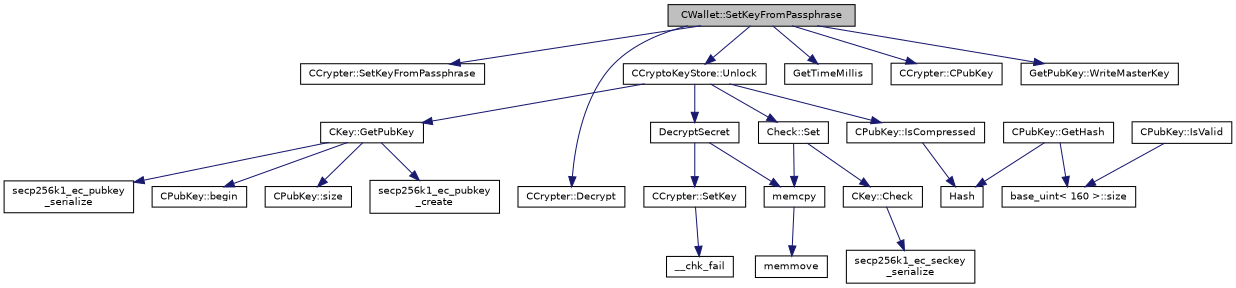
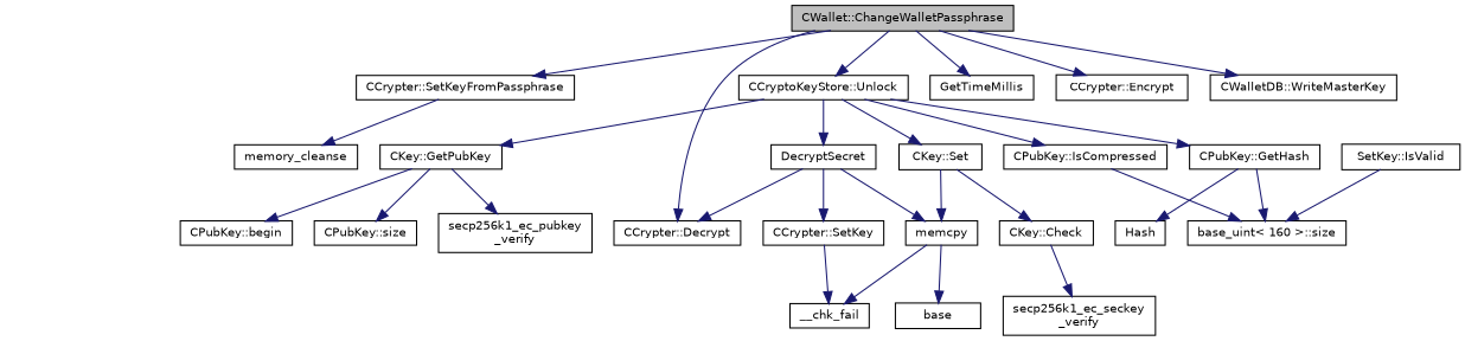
  digraph {
    rankdir=TB
    node [color=black fillcolor=white fontname=Helvetica fontsize=10 shape=record style=filled]
    edge [color=midnightblue fontname=Helvetica fontsize=10 labelfontname=Helvetica labelfontsize=10 style=solid]
-   n1 [fillcolor=grey75 fontcolor=black height=0.2 label="CWallet::SetKeyFromPassphrase" width=0.4]
+   n1 [fillcolor=grey75 fontcolor=black height=0.2 label="CWallet::ChangeWalletPassphrase" width=0.4]
    n2 [height=0.2 label="CCrypter::SetKeyFromPassphrase" width=0.4]
    n3 [height=0.2 label="CCrypter::Decrypt" width=0.4]
    n4 [height=0.2 label="CCryptoKeyStore::Unlock" width=0.4]
    n5 [height=0.2 label=GetTimeMillis width=0.4]
-   n6 [height=0.2 label="CCrypter::CPubKey" width=0.4]
-   n7 [height=0.2 label="GetPubKey::WriteMasterKey" width=0.4]
+   n6 [height=0.2 label="CCrypter::Encrypt" width=0.4]
+   n7 [height=0.2 label="CWalletDB::WriteMasterKey" width=0.4]
+   n8 [height=0.2 label=memory_cleanse width=0.4]
    n9 [height=0.2 label=DecryptSecret width=0.4]
    n10 [height=0.2 label="CPubKey::GetHash" width=0.4]
-   n11 [height=0.2 label="Check::Set" width=0.4]
+   n11 [height=0.2 label="CKey::Set" width=0.4]
    n12 [height=0.2 label="CPubKey::IsCompressed" width=0.4]
    n13 [height=0.2 label="CKey::GetPubKey" width=0.4]
    n14 [height=0.2 label=memcpy width=0.4]
    n15 [height=0.2 label="CCrypter::SetKey" width=0.4]
    n16 [height=0.2 label=Hash width=0.4]
    n17 [height=0.2 label="base_uint\< 160 \>::size" width=0.4]
    n18 [height=0.2 label="CKey::Check" width=0.4]
-   n19 [height=0.2 label="secp256k1_ec_pubkey\l_create" width=0.4]
-   n20 [height=0.2 label="secp256k1_ec_pubkey\l_serialize" width=0.4]
+   n19 [height=0.2 label="secp256k1_ec_pubkey\l_verify" width=0.4]
    n21 [height=0.2 label="CPubKey::begin" width=0.4]
    n22 [height=0.2 label="CPubKey::size" width=0.4]
-   n23 [height=0.2 label=memmove width=0.4]
+   n23 [height=0.2 label=base width=0.4]
    n24 [height=0.2 label=__chk_fail width=0.4]
-   n25 [height=0.2 label="secp256k1_ec_seckey\l_serialize" width=0.4]
-   n26 [height=0.2 label="CPubKey::IsValid" width=0.4]
+   n25 [height=0.2 label="secp256k1_ec_seckey\l_verify" width=0.4]
+   n26 [height=0.2 label="SetKey::IsValid" width=0.4]
    n1 -> n2
    n1 -> n3
    n1 -> n4
    n1 -> n5
    n1 -> n6
    n1 -> n7
+   n2 -> n8
    n4 -> n9
+   n4 -> n10
    n4 -> n11
    n4 -> n12
    n4 -> n13
+   n9 -> n3
    n9 -> n14
    n9 -> n15
    n10 -> n16
    n10 -> n17
    n11 -> n14
    n11 -> n18
-   n12 -> n16
+   n12 -> n17
    n13 -> n19
-   n13 -> n20
    n13 -> n21
    n13 -> n22
    n14 -> n23
+   n14 -> n24
    n15 -> n24
    n18 -> n25
    n26 -> n17
  }
